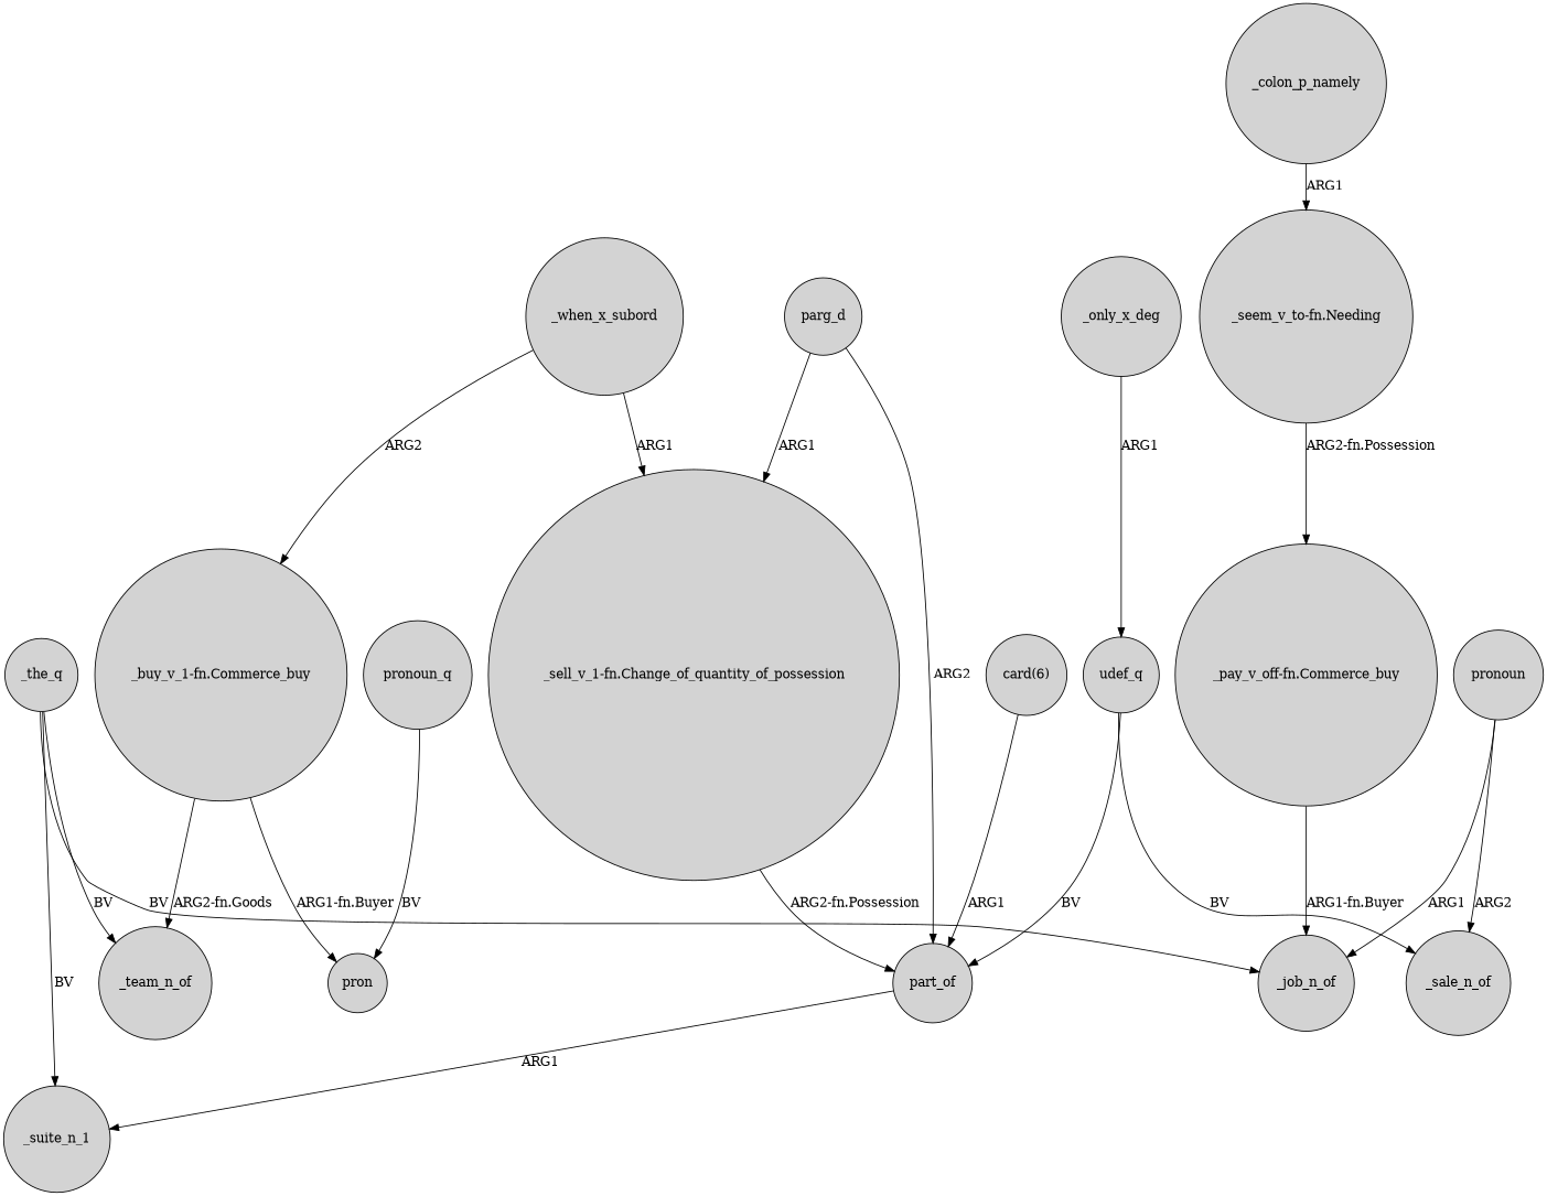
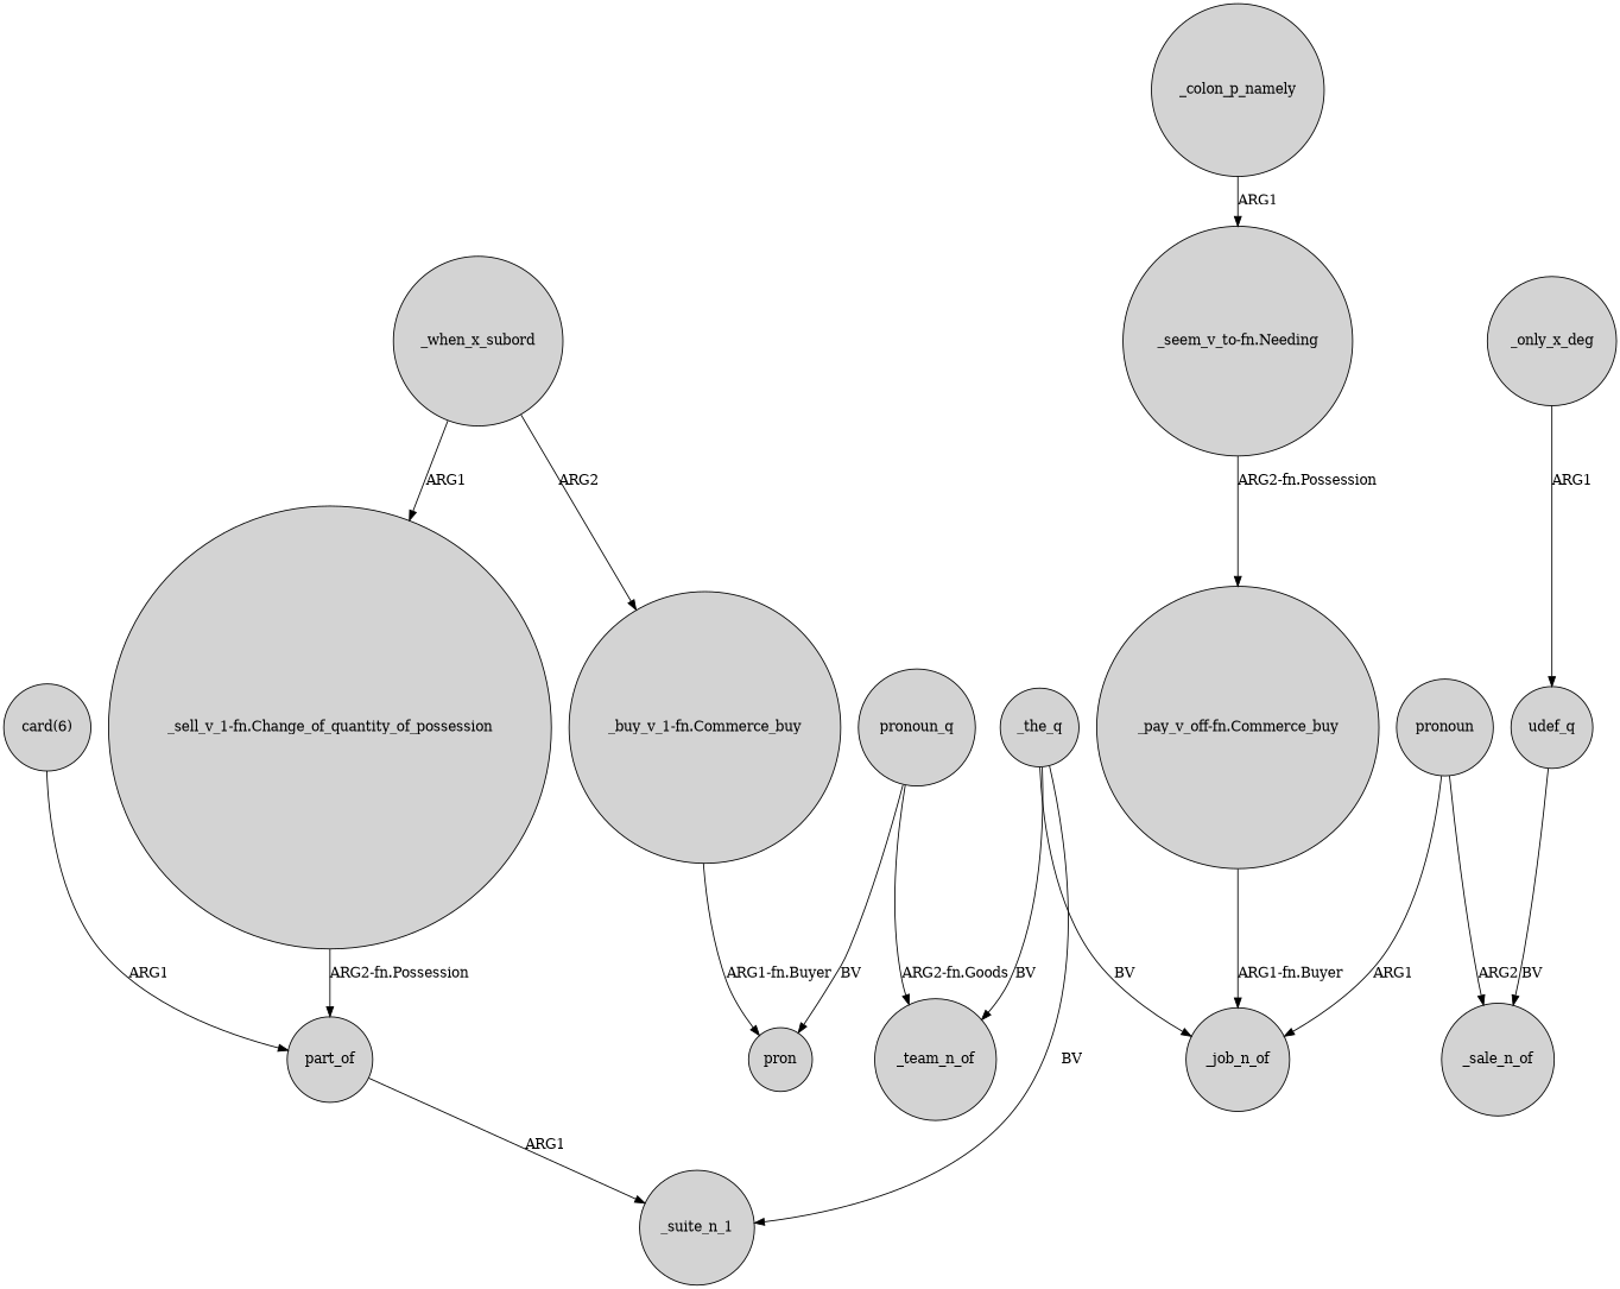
  digraph {
    node [shape=circle style=filled]
    _the_q
    _suite_n_1
    _team_n_of
    _job_n_of
    "card(6)"
    part_of
    _when_x_subord
    "_buy_v_1-fn.Commerce_buy"
    "_sell_v_1-fn.Change_of_quantity_of_possession"
    pron
    _colon_p_namely
    "_seem_v_to-fn.Needing"
    "_pay_v_off-fn.Commerce_buy"
    udef_q
    _sale_n_of
-   parg_d
    pronoun_q
    _only_x_deg
    n19 [label=pronoun]
    _the_q -> _suite_n_1 [label=BV]
    _the_q -> _team_n_of [label=BV]
    _the_q -> _job_n_of [label=BV]
    "card(6)" -> part_of [label=ARG1]
    part_of -> _suite_n_1 [label=ARG1]
    _when_x_subord -> "_buy_v_1-fn.Commerce_buy" [label=ARG2]
    _when_x_subord -> "_sell_v_1-fn.Change_of_quantity_of_possession" [label=ARG1]
-   "_buy_v_1-fn.Commerce_buy" -> _team_n_of [label="ARG2-fn.Goods"]
+   pronoun_q -> _team_n_of [label="ARG2-fn.Goods"]
    "_buy_v_1-fn.Commerce_buy" -> pron [label="ARG1-fn.Buyer"]
    "_sell_v_1-fn.Change_of_quantity_of_possession" -> part_of [label="ARG2-fn.Possession"]
    _colon_p_namely -> "_seem_v_to-fn.Needing" [label=ARG1]
    "_seem_v_to-fn.Needing" -> "_pay_v_off-fn.Commerce_buy" [label="ARG2-fn.Possession"]
    "_pay_v_off-fn.Commerce_buy" -> _job_n_of [label="ARG1-fn.Buyer"]
-   udef_q -> part_of [label=BV]
    udef_q -> _sale_n_of [label=BV]
-   parg_d -> part_of [label=ARG2]
-   parg_d -> "_sell_v_1-fn.Change_of_quantity_of_possession" [label=ARG1]
    pronoun_q -> pron [label=BV]
    _only_x_deg -> udef_q [label=ARG1]
    n19 -> _job_n_of [label=ARG1]
    n19 -> _sale_n_of [label=ARG2]
  }
